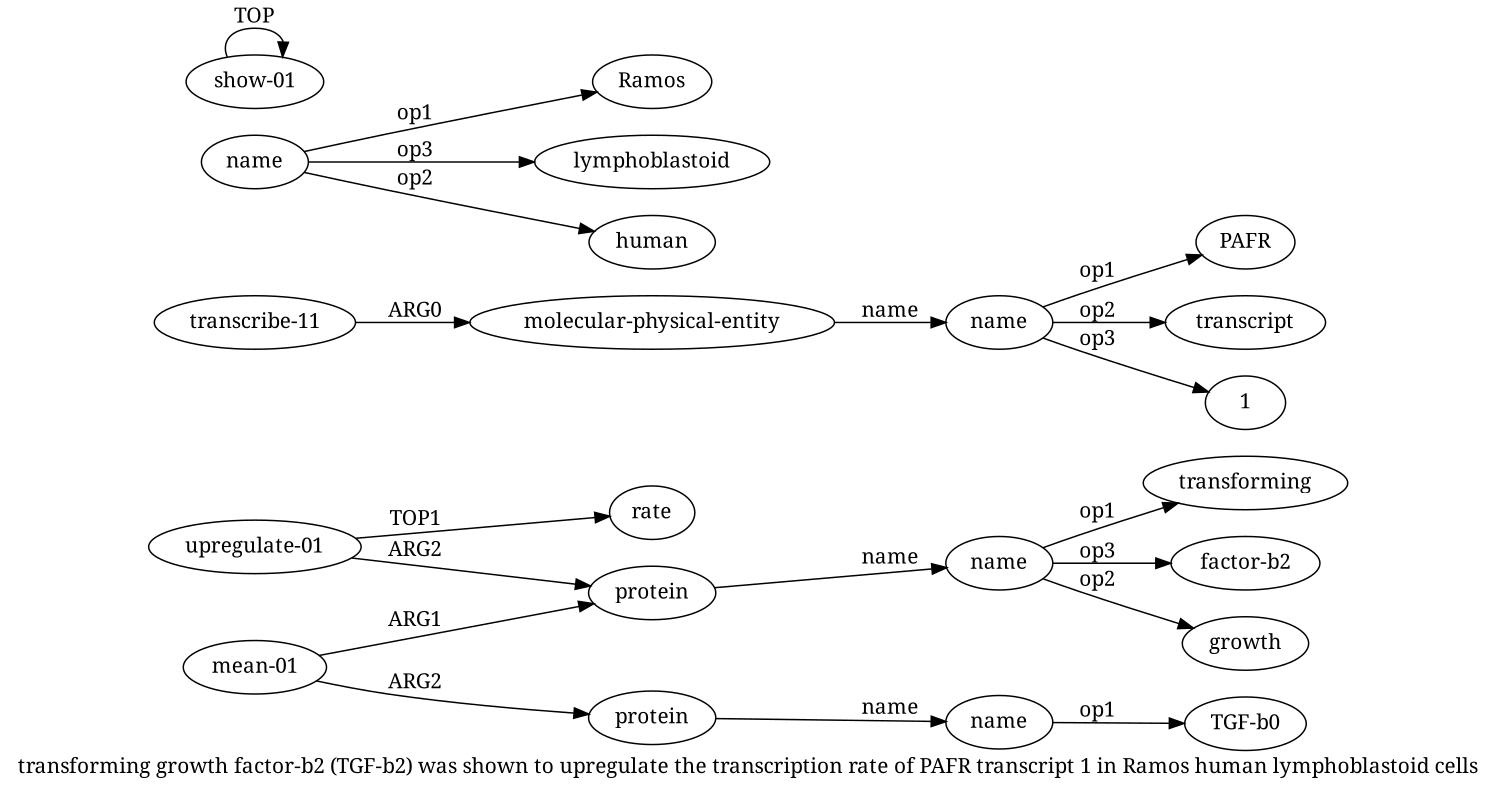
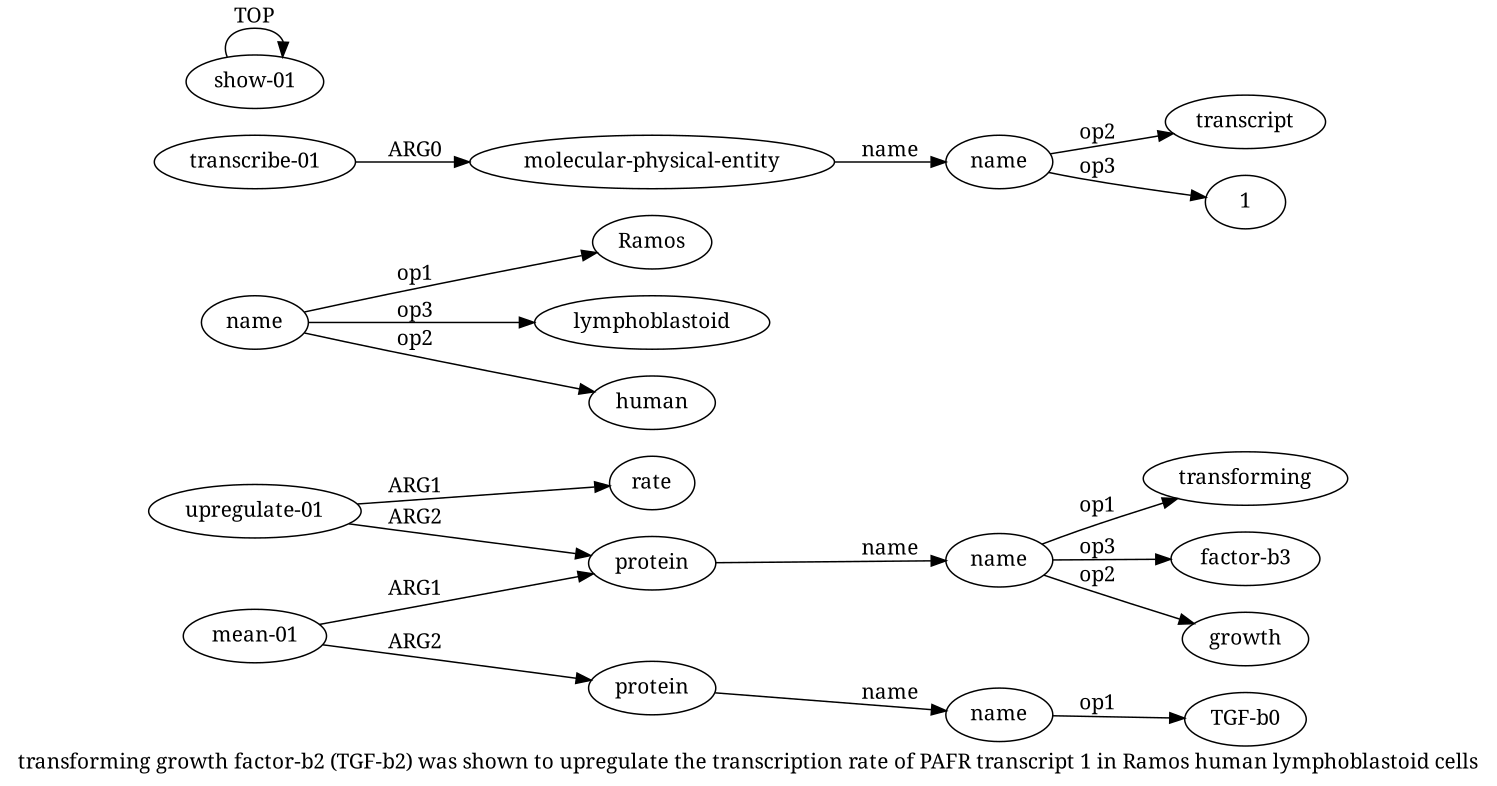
  digraph {
    fontname="Noto Serif"
    label="transforming growth factor-b2 (TGF-b2) was shown to upregulate the transcription rate of PAFR transcript 1 in Ramos human lymphoblastoid cells"
    rankdir=LR
    node [color=black fontname="Noto Serif" gold_ind=-1 gold_label=name test_ind=-1 test_label=name]
    edge [color=black fontname="Noto Serif" gold_label=op1 test_label=op1]
    n1 [gold_ind=6 gold_label=protein label=protein test_ind=6 test_label=protein]
    n2 [gold_ind=7 label=name test_ind=7]
-   n3 [gold_label="factor-b2" label="factor-b2" test_label="factor-b2"]
+   n3 [gold_label="factor-b2" label="factor-b3" test_label="factor-b2"]
    n4 [gold_label=growth label=growth test_label=growth]
    n5 [gold_label=transforming label=transforming test_label=transforming]
-   n6 [gold_label=PAFR label=PAFR test_label=PAFR]
    n7 [gold_label="TGF-b2" label="TGF-b0" test_label="TGF-b2"]
    n8 [gold_label=Ramos label=Ramos test_label=Ramos]
    n9 [gold_ind=12 label=name test_ind=12]
    n10 [gold_label=lymphoblastoid label=lymphoblastoid test_label=lymphoblastoid]
    n11 [gold_label=human label=human test_label=human]
    n12 [gold_ind=10 label=name test_ind=10]
    n13 [gold_label=transcript label=transcript test_label=transcript]
    n14 [gold_ind=1 gold_label="upregulate-01" label="upregulate-01" test_ind=1 test_label="upregulate-01"]
    n15 [gold_ind=2 gold_label=rate label=rate test_ind=2 test_label=rate]
    n16 [gold_ind=0 gold_label="show-01" label="show-01" test_ind=0 test_label="show-01"]
-   n17 [gold_ind=3 gold_label="transcribe-01" label="transcribe-11" test_ind=3 test_label="transcribe-01"]
+   n17 [gold_ind=3 gold_label="transcribe-01" label="transcribe-01" test_ind=3 test_label="transcribe-01"]
    n18 [gold_ind=4 gold_label="molecular-physical-entity" label="molecular-physical-entity" test_ind=4 test_label="molecular-physical-entity"]
    n19 [gold_ind=5 label=name test_ind=5]
    n20 [gold_label=1 label=1 test_label=1]
    n21 [gold_ind=9 gold_label=protein label=protein test_ind=9 test_label=protein]
    n22 [gold_ind=8 gold_label="mean-01" label="mean-01" test_ind=8 test_label="mean-01"]
    n1 -> n2 [gold_label=name label=name test_label=name]
    n2 -> n3 [gold_label=op3 label=op3 test_label=op3]
    n2 -> n4 [gold_label=op2 label=op2 test_label=op2]
    n2 -> n5 [label=op1]
    n9 -> n8 [label=op1]
    n9 -> n10 [gold_label=op3 label=op3 test_label=op3]
    n9 -> n11 [gold_label=op2 label=op2 test_label=op2]
    n12 -> n7 [label=op1]
    n14 -> n1 [gold_label=ARG2 label=ARG2 test_label=ARG2]
-   n14 -> n15 [gold_label=ARG1 label=TOP1 test_label=ARG1]
+   n14 -> n15 [gold_label=ARG1 label=ARG1 test_label=ARG1]
    n16 -> n16 [gold_label=TOP label=TOP test_label=TOP]
    n17 -> n18 [gold_label=ARG0 label=ARG0 test_label=ARG0]
    n18 -> n19 [gold_label=name label=name test_label=name]
-   n19 -> n6 [label=op1]
    n19 -> n13 [gold_label=op2 label=op2 test_label=op2]
    n19 -> n20 [gold_label=op3 label=op3 test_label=op3]
    n21 -> n12 [gold_label=name label=name test_label=name]
    n22 -> n1 [gold_label=ARG1 label=ARG1 test_label=ARG1]
    n22 -> n21 [gold_label=ARG2 label=ARG2 test_label=ARG2]
  }
